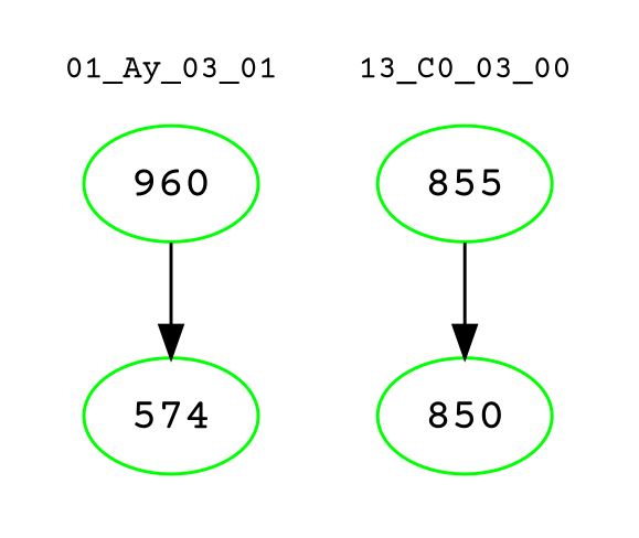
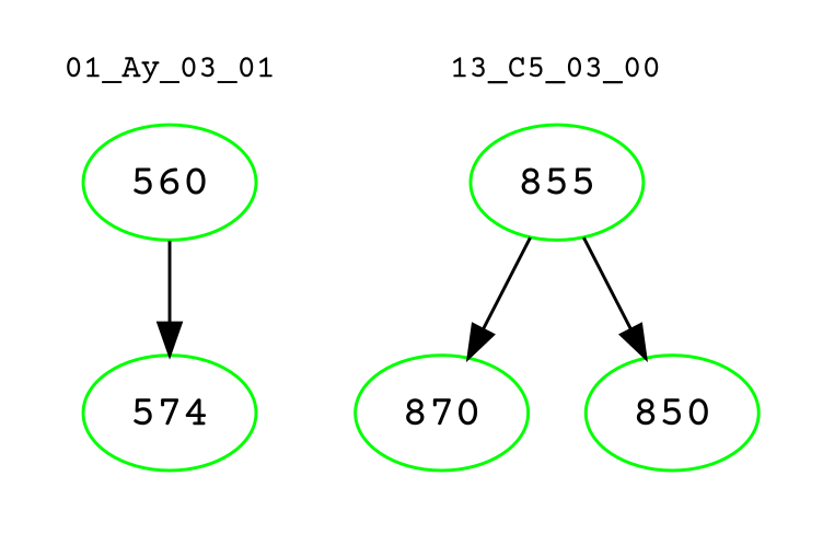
  digraph {
    fontname="Courier Prime"
    node [color=green fontname="Courier Prime"]
    edge [color=black fontname="Courier Prime"]
-   n1 [label=960]
+   n1 [label=560]
    n2 [label=574]
    n3 [label=855]
+   n4 [label=870]
    n5 [label=850]
    subgraph cluster_1 {
      color=white
      fontsize=10
      label="01_Ay_03_01"
      n1
      n2
    }
    subgraph cluster_2 {
      color=white
      fontsize=10
-     label="13_C0_03_00"
+     label="13_C5_03_00"
      n3
+     n4
      n5
    }
    n1 -> n2
+   n3 -> n4
    n3 -> n5
  }
